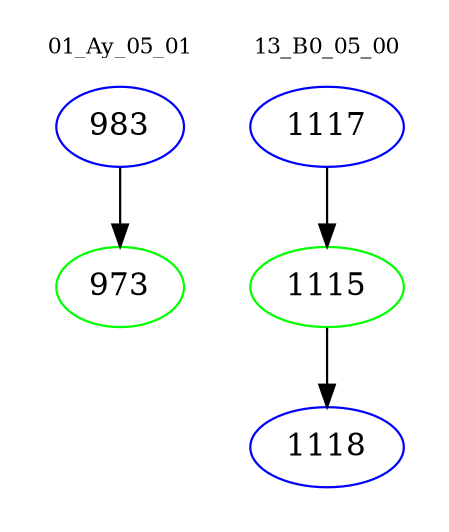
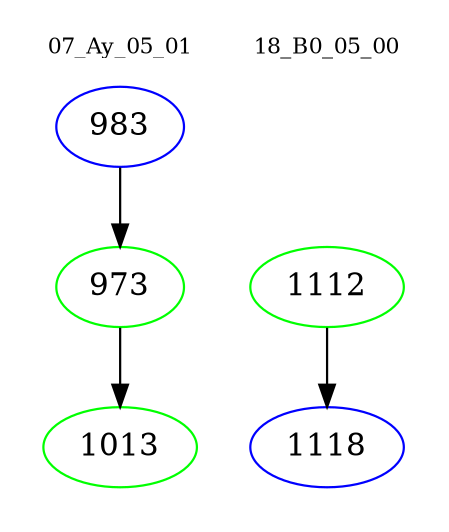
  digraph {
    node [color=blue]
    edge [color=black]
    n1 [label=983]
    n2 [color=green label=973]
-   n4 [label=1117]
-   n5 [color=green label=1115]
+   n3 [color=green label=1013]
+   n5 [color=green label=1112]
    n6 [label=1118]
    subgraph cluster_1 {
      color=white
      fontsize=10
-     label="01_Ay_05_01"
+     label="07_Ay_05_01"
      n1
      n2
+     n3
    }
    subgraph cluster_2 {
      color=white
      fontsize=10
-     label="13_B0_05_00"
-     n4
+     label="18_B0_05_00"
      n5
      n6
    }
    n1 -> n2
-   n4 -> n5
+   n2 -> n3
    n5 -> n6
  }
